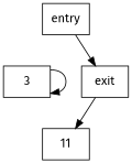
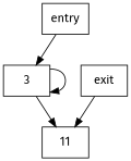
  digraph {
    fontname="Fira Sans"
    node [fontname="Fira Sans" shape=rectangle]
    edge [fontname="Fira Sans"]
    entry
    3
    11
    exit
-   entry -> exit
+   entry -> 3
    3 -> 3
+   3 -> 11
    exit -> 11
  }
